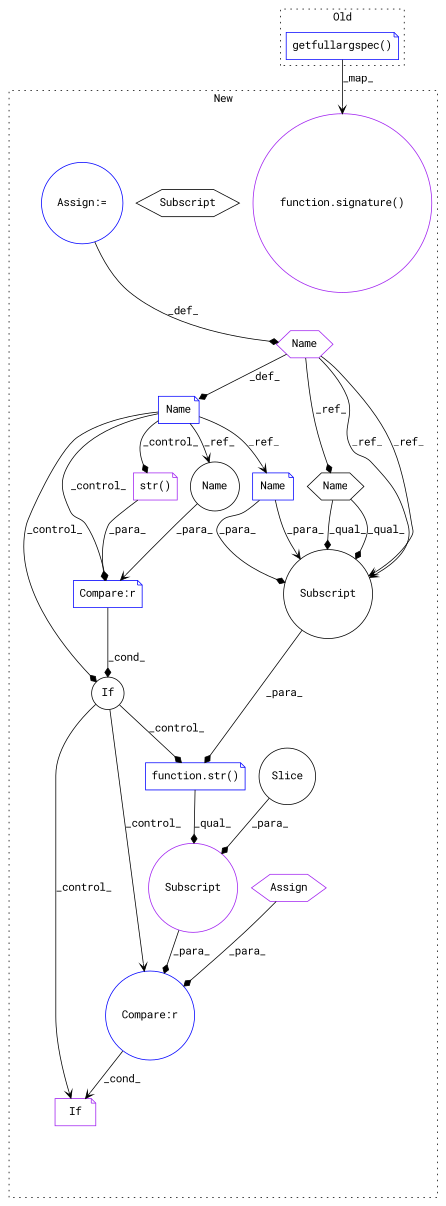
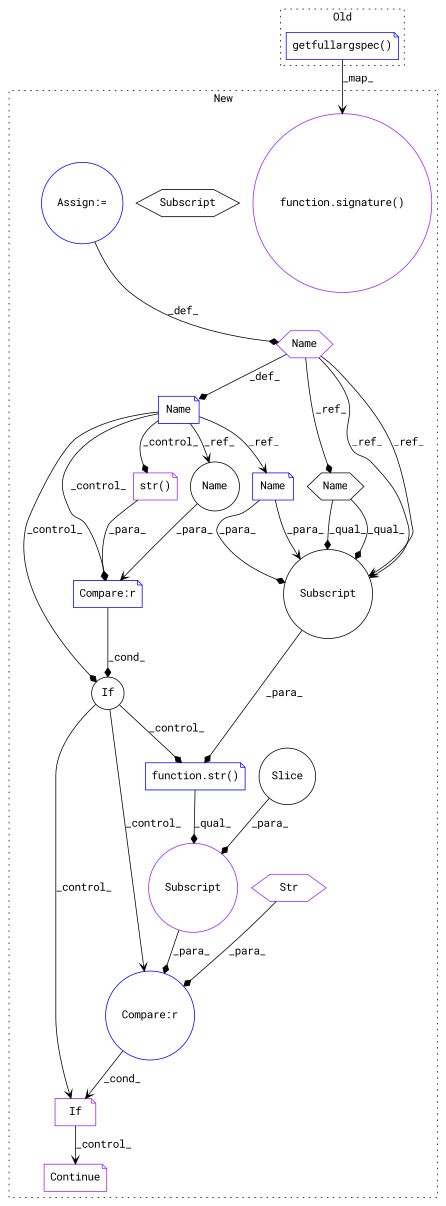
  digraph {
    fontname="Roboto Mono"
    node [a=87 color=purple fontname="Roboto Mono" l=3 s=8620 shape=circle]
    edge [arrowhead=diamond fontname="Roboto Mono"]
    n1 [a=75 l="10,1" label="function.signature()" s="8433,8465"]
    n2 [a=96 color=black label=If s=8617]
    n3 [a=40 color=blue l=22 label="Compare:r" shape=note]
    n4 [a=96 label=If s=8660 shape=note]
    n5 [a=40 color=blue l=33 label="Compare:r" s=8663]
-   n6 [a=66 l=6 label=Assign s=8690 shape=hexagon]
+   n6 [a=66 l=6 label=Str s=8690 shape=hexagon]
    n7 [a=63 l="23,0" label=Subscript s="8663,0"]
    n8 [a=75 color=blue l="4,1" label="function.str()" s="8663,8680" shape=note]
    n9 [l=8 label=Name s=8475 shape=hexagon]
    n10 [a=63 color=black l="13,0" label=Subscript s="8667,0" shape=hexagon]
+   n11 [a=43 l=8 label=Continue s=8718 shape=note]
    n12 [a=80 color=black label=Slice s=8682]
    n13 [color=blue label=Name s=8533 shape=note]
    n14 [a=75 l=11 label="str()" s=8631 shape=note]
    n15 [a=68 color=blue label="Assign:=" s=8483]
    n16 [color=black l=8 label=Name s=8667 shape=hexagon]
    n17 [a=63 color=black l="13,0" label=Subscript s="8667,0"]
    n18 [color=black label=Name]
    n19 [color=blue label=Name s=8676 shape=note]
    n20 [a=75 color=blue l="23,1" label="getfullargspec()" s="8423,8468" shape=note]
    subgraph cluster_1 {
      label=New
      style=dotted
      n1
      n2
      n3
      n4
      n5
      n6
      n7
      n8
      n9
      n10
+     n11
      n12
      n13
      n14
      n15
      n16
      n17
      n18
      n19
    }
    subgraph cluster_2 {
      label=Old
      style=dotted
      n20
    }
    n2 -> n4 [arrowhead=vee label=_control_]
    n2 -> n5 [arrowhead=vee label=_control_]
    n2 -> n8 [label=_control_]
    n3 -> n2 [label=_cond_]
+   n4 -> n11 [arrowhead=vee label=_control_]
    n5 -> n4 [arrowhead=vee label=_cond_]
    n6 -> n5 [label=_para_]
    n7 -> n5 [label=_para_]
    n8 -> n7 [label=_qual_]
    n9 -> n13 [label=_def_]
    n9 -> n16 [label=_ref_]
    n9 -> n17 [arrowhead=vee label=_ref_]
    n9 -> n17 [arrowhead=vee label=_ref_]
    n12 -> n7 [label=_para_]
    n13 -> n2 [label=_control_]
    n13 -> n3 [label=_control_]
    n13 -> n14 [label=_control_]
    n13 -> n18 [arrowhead=vee label=_ref_]
    n13 -> n19 [arrowhead=vee label=_ref_]
    n14 -> n3 [label=_para_]
    n15 -> n9 [label=_def_]
    n16 -> n17 [label=_qual_]
    n16 -> n17 [label=_qual_]
    n17 -> n8 [label=_para_]
    n18 -> n3 [arrowhead=vee label=_para_]
    n19 -> n17 [label=_para_]
    n19 -> n17 [arrowhead=vee label=_para_]
    n20 -> n1 [arrowhead=vee label=_map_]
  }
